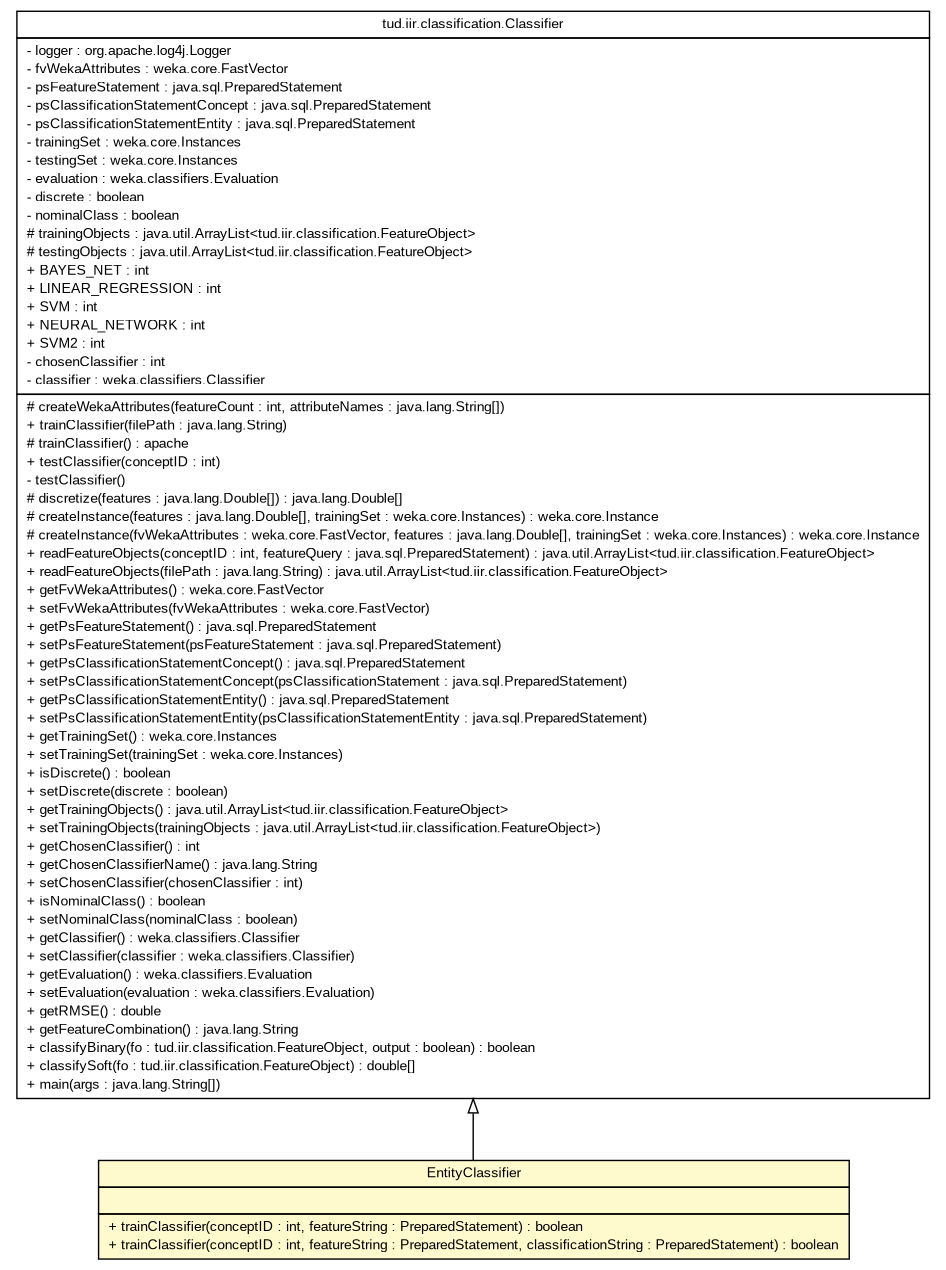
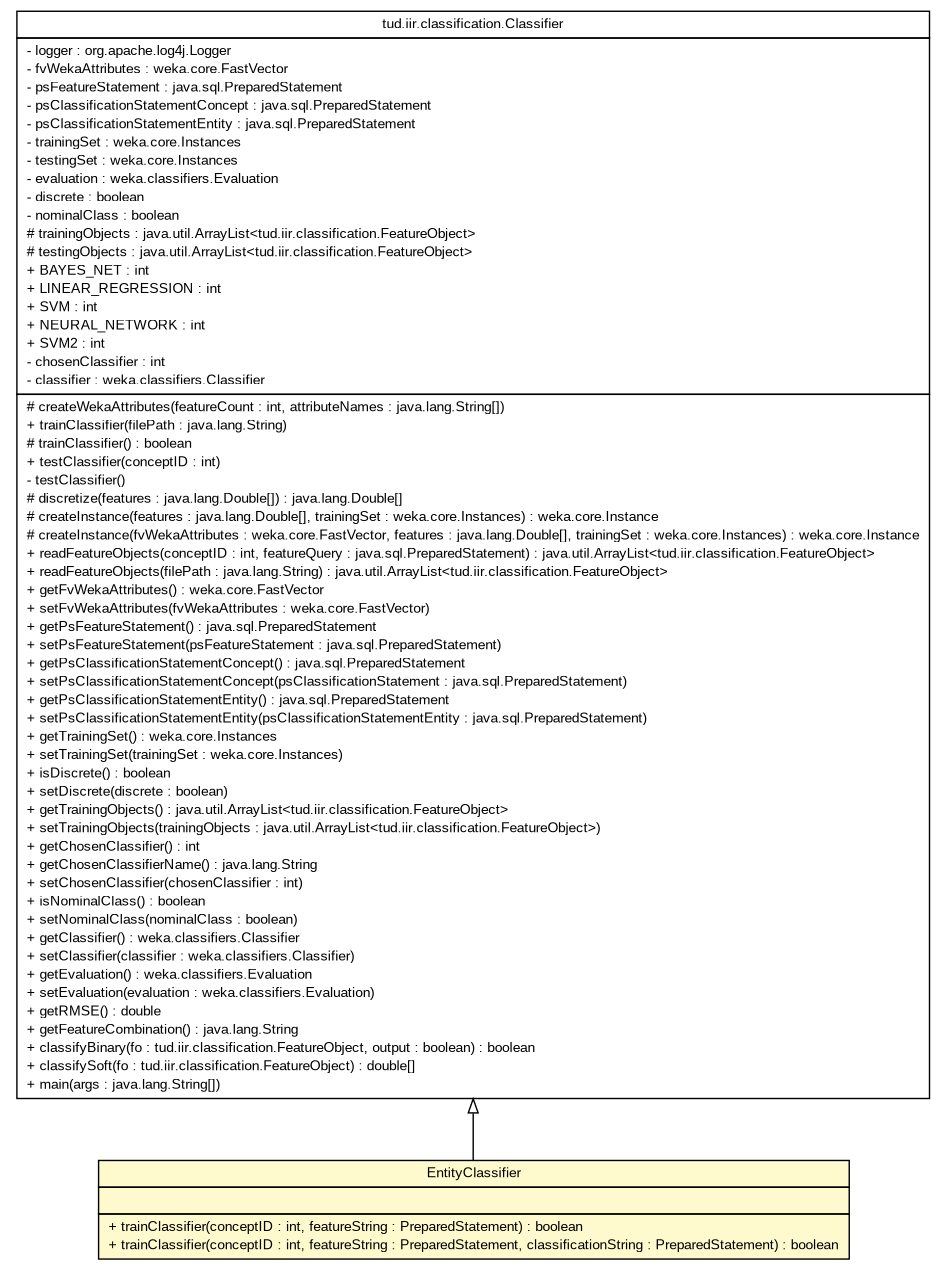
  digraph {
    nodesep=0.25
    ranksep=0.5
    node [fontcolor=black fontname=arial fontsize=10.0 shape=plaintext]
-   n1 [label=<<table title="tud.iir.classification.Classifier" border="0" cellborder="1" cellspacing="0" cellpadding="2" port="p" href="../Classifier.html"> 		<tr><td><table border="0" cellspacing="0" cellpadding="1"> <tr><td align="center" balign="center"> tud.iir.classification.Classifier </td></tr> 		</table></td></tr> 		<tr><td><table border="0" cellspacing="0" cellpadding="1"> <tr><td align="left" balign="left"> - logger : org.apache.log4j.Logger </td></tr> <tr><td align="left" balign="left"> - fvWekaAttributes : weka.core.FastVector </td></tr> <tr><td align="left" balign="left"> - psFeatureStatement : java.sql.PreparedStatement </td></tr> <tr><td align="left" balign="left"> - psClassificationStatementConcept : java.sql.PreparedStatement </td></tr> <tr><td align="left" balign="left"> - psClassificationStatementEntity : java.sql.PreparedStatement </td></tr> <tr><td align="left" balign="left"> - trainingSet : weka.core.Instances </td></tr> <tr><td align="left" balign="left"> - testingSet : weka.core.Instances </td></tr> <tr><td align="left" balign="left"> - evaluation : weka.classifiers.Evaluation </td></tr> <tr><td align="left" balign="left"> - discrete : boolean </td></tr> <tr><td align="left" balign="left"> - nominalClass : boolean </td></tr> <tr><td align="left" balign="left"> # trainingObjects : java.util.ArrayList&lt;tud.iir.classification.FeatureObject&gt; </td></tr> <tr><td align="left" balign="left"> # testingObjects : java.util.ArrayList&lt;tud.iir.classification.FeatureObject&gt; </td></tr> <tr><td align="left" balign="left"> + BAYES_NET : int </td></tr> <tr><td align="left" balign="left"> + LINEAR_REGRESSION : int </td></tr> <tr><td align="left" balign="left"> + SVM : int </td></tr> <tr><td align="left" balign="left"> + NEURAL_NETWORK : int </td></tr> <tr><td align="left" balign="left"> + SVM2 : int </td></tr> <tr><td align="left" balign="left"> - chosenClassifier : int </td></tr> <tr><td align="left" balign="left"> - classifier : weka.classifiers.Classifier </td></tr> 		</table></td></tr> 		<tr><td><table border="0" cellspacing="0" cellpadding="1"> <tr><td align="left" balign="left"> # createWekaAttributes(featureCount : int, attributeNames : java.lang.String[]) </td></tr> <tr><td align="left" balign="left"> + trainClassifier(filePath : java.lang.String) </td></tr> <tr><td align="left" balign="left"> # trainClassifier() : apache </td></tr> <tr><td align="left" balign="left"> + testClassifier(conceptID : int) </td></tr> <tr><td align="left" balign="left"> - testClassifier() </td></tr> <tr><td align="left" balign="left"> # discretize(features : java.lang.Double[]) : java.lang.Double[] </td></tr> <tr><td align="left" balign="left"> # createInstance(features : java.lang.Double[], trainingSet : weka.core.Instances) : weka.core.Instance </td></tr> <tr><td align="left" balign="left"> # createInstance(fvWekaAttributes : weka.core.FastVector, features : java.lang.Double[], trainingSet : weka.core.Instances) : weka.core.Instance </td></tr> <tr><td align="left" balign="left"> + readFeatureObjects(conceptID : int, featureQuery : java.sql.PreparedStatement) : java.util.ArrayList&lt;tud.iir.classification.FeatureObject&gt; </td></tr> <tr><td align="left" balign="left"> + readFeatureObjects(filePath : java.lang.String) : java.util.ArrayList&lt;tud.iir.classification.FeatureObject&gt; </td></tr> <tr><td align="left" balign="left"> + getFvWekaAttributes() : weka.core.FastVector </td></tr> <tr><td align="left" balign="left"> + setFvWekaAttributes(fvWekaAttributes : weka.core.FastVector) </td></tr> <tr><td align="left" balign="left"> + getPsFeatureStatement() : java.sql.PreparedStatement </td></tr> <tr><td align="left" balign="left"> + setPsFeatureStatement(psFeatureStatement : java.sql.PreparedStatement) </td></tr> <tr><td align="left" balign="left"> + getPsClassificationStatementConcept() : java.sql.PreparedStatement </td></tr> <tr><td align="left" balign="left"> + setPsClassificationStatementConcept(psClassificationStatement : java.sql.PreparedStatement) </td></tr> <tr><td align="left" balign="left"> + getPsClassificationStatementEntity() : java.sql.PreparedStatement </td></tr> <tr><td align="left" balign="left"> + setPsClassificationStatementEntity(psClassificationStatementEntity : java.sql.PreparedStatement) </td></tr> <tr><td align="left" balign="left"> + getTrainingSet() : weka.core.Instances </td></tr> <tr><td align="left" balign="left"> + setTrainingSet(trainingSet : weka.core.Instances) </td></tr> <tr><td align="left" balign="left"> + isDiscrete() : boolean </td></tr> <tr><td align="left" balign="left"> + setDiscrete(discrete : boolean) </td></tr> <tr><td align="left" balign="left"> + getTrainingObjects() : java.util.ArrayList&lt;tud.iir.classification.FeatureObject&gt; </td></tr> <tr><td align="left" balign="left"> + setTrainingObjects(trainingObjects : java.util.ArrayList&lt;tud.iir.classification.FeatureObject&gt;) </td></tr> <tr><td align="left" balign="left"> + getChosenClassifier() : int </td></tr> <tr><td align="left" balign="left"> + getChosenClassifierName() : java.lang.String </td></tr> <tr><td align="left" balign="left"> + setChosenClassifier(chosenClassifier : int) </td></tr> <tr><td align="left" balign="left"> + isNominalClass() : boolean </td></tr> <tr><td align="left" balign="left"> + setNominalClass(nominalClass : boolean) </td></tr> <tr><td align="left" balign="left"> + getClassifier() : weka.classifiers.Classifier </td></tr> <tr><td align="left" balign="left"> + setClassifier(classifier : weka.classifiers.Classifier) </td></tr> <tr><td align="left" balign="left"> + getEvaluation() : weka.classifiers.Evaluation </td></tr> <tr><td align="left" balign="left"> + setEvaluation(evaluation : weka.classifiers.Evaluation) </td></tr> <tr><td align="left" balign="left"> + getRMSE() : double </td></tr> <tr><td align="left" balign="left"> + getFeatureCombination() : java.lang.String </td></tr> <tr><td align="left" balign="left"> + classifyBinary(fo : tud.iir.classification.FeatureObject, output : boolean) : boolean </td></tr> <tr><td align="left" balign="left"> + classifySoft(fo : tud.iir.classification.FeatureObject) : double[] </td></tr> <tr><td align="left" balign="left"> + main(args : java.lang.String[]) </td></tr> 		</table></td></tr> 		</table>>]
+   n1 [label=<<table title="tud.iir.classification.Classifier" border="0" cellborder="1" cellspacing="0" cellpadding="2" port="p" href="../Classifier.html"> 		<tr><td><table border="0" cellspacing="0" cellpadding="1"> <tr><td align="center" balign="center"> tud.iir.classification.Classifier </td></tr> 		</table></td></tr> 		<tr><td><table border="0" cellspacing="0" cellpadding="1"> <tr><td align="left" balign="left"> - logger : org.apache.log4j.Logger </td></tr> <tr><td align="left" balign="left"> - fvWekaAttributes : weka.core.FastVector </td></tr> <tr><td align="left" balign="left"> - psFeatureStatement : java.sql.PreparedStatement </td></tr> <tr><td align="left" balign="left"> - psClassificationStatementConcept : java.sql.PreparedStatement </td></tr> <tr><td align="left" balign="left"> - psClassificationStatementEntity : java.sql.PreparedStatement </td></tr> <tr><td align="left" balign="left"> - trainingSet : weka.core.Instances </td></tr> <tr><td align="left" balign="left"> - testingSet : weka.core.Instances </td></tr> <tr><td align="left" balign="left"> - evaluation : weka.classifiers.Evaluation </td></tr> <tr><td align="left" balign="left"> - discrete : boolean </td></tr> <tr><td align="left" balign="left"> - nominalClass : boolean </td></tr> <tr><td align="left" balign="left"> # trainingObjects : java.util.ArrayList&lt;tud.iir.classification.FeatureObject&gt; </td></tr> <tr><td align="left" balign="left"> # testingObjects : java.util.ArrayList&lt;tud.iir.classification.FeatureObject&gt; </td></tr> <tr><td align="left" balign="left"> + BAYES_NET : int </td></tr> <tr><td align="left" balign="left"> + LINEAR_REGRESSION : int </td></tr> <tr><td align="left" balign="left"> + SVM : int </td></tr> <tr><td align="left" balign="left"> + NEURAL_NETWORK : int </td></tr> <tr><td align="left" balign="left"> + SVM2 : int </td></tr> <tr><td align="left" balign="left"> - chosenClassifier : int </td></tr> <tr><td align="left" balign="left"> - classifier : weka.classifiers.Classifier </td></tr> 		</table></td></tr> 		<tr><td><table border="0" cellspacing="0" cellpadding="1"> <tr><td align="left" balign="left"> # createWekaAttributes(featureCount : int, attributeNames : java.lang.String[]) </td></tr> <tr><td align="left" balign="left"> + trainClassifier(filePath : java.lang.String) </td></tr> <tr><td align="left" balign="left"> # trainClassifier() : boolean </td></tr> <tr><td align="left" balign="left"> + testClassifier(conceptID : int) </td></tr> <tr><td align="left" balign="left"> - testClassifier() </td></tr> <tr><td align="left" balign="left"> # discretize(features : java.lang.Double[]) : java.lang.Double[] </td></tr> <tr><td align="left" balign="left"> # createInstance(features : java.lang.Double[], trainingSet : weka.core.Instances) : weka.core.Instance </td></tr> <tr><td align="left" balign="left"> # createInstance(fvWekaAttributes : weka.core.FastVector, features : java.lang.Double[], trainingSet : weka.core.Instances) : weka.core.Instance </td></tr> <tr><td align="left" balign="left"> + readFeatureObjects(conceptID : int, featureQuery : java.sql.PreparedStatement) : java.util.ArrayList&lt;tud.iir.classification.FeatureObject&gt; </td></tr> <tr><td align="left" balign="left"> + readFeatureObjects(filePath : java.lang.String) : java.util.ArrayList&lt;tud.iir.classification.FeatureObject&gt; </td></tr> <tr><td align="left" balign="left"> + getFvWekaAttributes() : weka.core.FastVector </td></tr> <tr><td align="left" balign="left"> + setFvWekaAttributes(fvWekaAttributes : weka.core.FastVector) </td></tr> <tr><td align="left" balign="left"> + getPsFeatureStatement() : java.sql.PreparedStatement </td></tr> <tr><td align="left" balign="left"> + setPsFeatureStatement(psFeatureStatement : java.sql.PreparedStatement) </td></tr> <tr><td align="left" balign="left"> + getPsClassificationStatementConcept() : java.sql.PreparedStatement </td></tr> <tr><td align="left" balign="left"> + setPsClassificationStatementConcept(psClassificationStatement : java.sql.PreparedStatement) </td></tr> <tr><td align="left" balign="left"> + getPsClassificationStatementEntity() : java.sql.PreparedStatement </td></tr> <tr><td align="left" balign="left"> + setPsClassificationStatementEntity(psClassificationStatementEntity : java.sql.PreparedStatement) </td></tr> <tr><td align="left" balign="left"> + getTrainingSet() : weka.core.Instances </td></tr> <tr><td align="left" balign="left"> + setTrainingSet(trainingSet : weka.core.Instances) </td></tr> <tr><td align="left" balign="left"> + isDiscrete() : boolean </td></tr> <tr><td align="left" balign="left"> + setDiscrete(discrete : boolean) </td></tr> <tr><td align="left" balign="left"> + getTrainingObjects() : java.util.ArrayList&lt;tud.iir.classification.FeatureObject&gt; </td></tr> <tr><td align="left" balign="left"> + setTrainingObjects(trainingObjects : java.util.ArrayList&lt;tud.iir.classification.FeatureObject&gt;) </td></tr> <tr><td align="left" balign="left"> + getChosenClassifier() : int </td></tr> <tr><td align="left" balign="left"> + getChosenClassifierName() : java.lang.String </td></tr> <tr><td align="left" balign="left"> + setChosenClassifier(chosenClassifier : int) </td></tr> <tr><td align="left" balign="left"> + isNominalClass() : boolean </td></tr> <tr><td align="left" balign="left"> + setNominalClass(nominalClass : boolean) </td></tr> <tr><td align="left" balign="left"> + getClassifier() : weka.classifiers.Classifier </td></tr> <tr><td align="left" balign="left"> + setClassifier(classifier : weka.classifiers.Classifier) </td></tr> <tr><td align="left" balign="left"> + getEvaluation() : weka.classifiers.Evaluation </td></tr> <tr><td align="left" balign="left"> + setEvaluation(evaluation : weka.classifiers.Evaluation) </td></tr> <tr><td align="left" balign="left"> + getRMSE() : double </td></tr> <tr><td align="left" balign="left"> + getFeatureCombination() : java.lang.String </td></tr> <tr><td align="left" balign="left"> + classifyBinary(fo : tud.iir.classification.FeatureObject, output : boolean) : boolean </td></tr> <tr><td align="left" balign="left"> + classifySoft(fo : tud.iir.classification.FeatureObject) : double[] </td></tr> <tr><td align="left" balign="left"> + main(args : java.lang.String[]) </td></tr> 		</table></td></tr> 		</table>>]
    n2 [label=<<table title="tud.iir.classification.entity.EntityClassifier" border="0" cellborder="1" cellspacing="0" cellpadding="2" port="p" bgcolor="lemonChiffon" href="./EntityClassifier.html"> 		<tr><td><table border="0" cellspacing="0" cellpadding="1"> <tr><td align="center" balign="center"> EntityClassifier </td></tr> 		</table></td></tr> 		<tr><td><table border="0" cellspacing="0" cellpadding="1"> <tr><td align="left" balign="left">  </td></tr> 		</table></td></tr> 		<tr><td><table border="0" cellspacing="0" cellpadding="1"> <tr><td align="left" balign="left"> + trainClassifier(conceptID : int, featureString : PreparedStatement) : boolean </td></tr> <tr><td align="left" balign="left"> + trainClassifier(conceptID : int, featureString : PreparedStatement, classificationString : PreparedStatement) : boolean </td></tr> 		</table></td></tr> 		</table>>]
    n1 -> n2 [arrowtail=empty dir=back fontname=arial fontsize=10 headport=p labelfontname=arial labelfontsize=10 tailport=p]
  }
